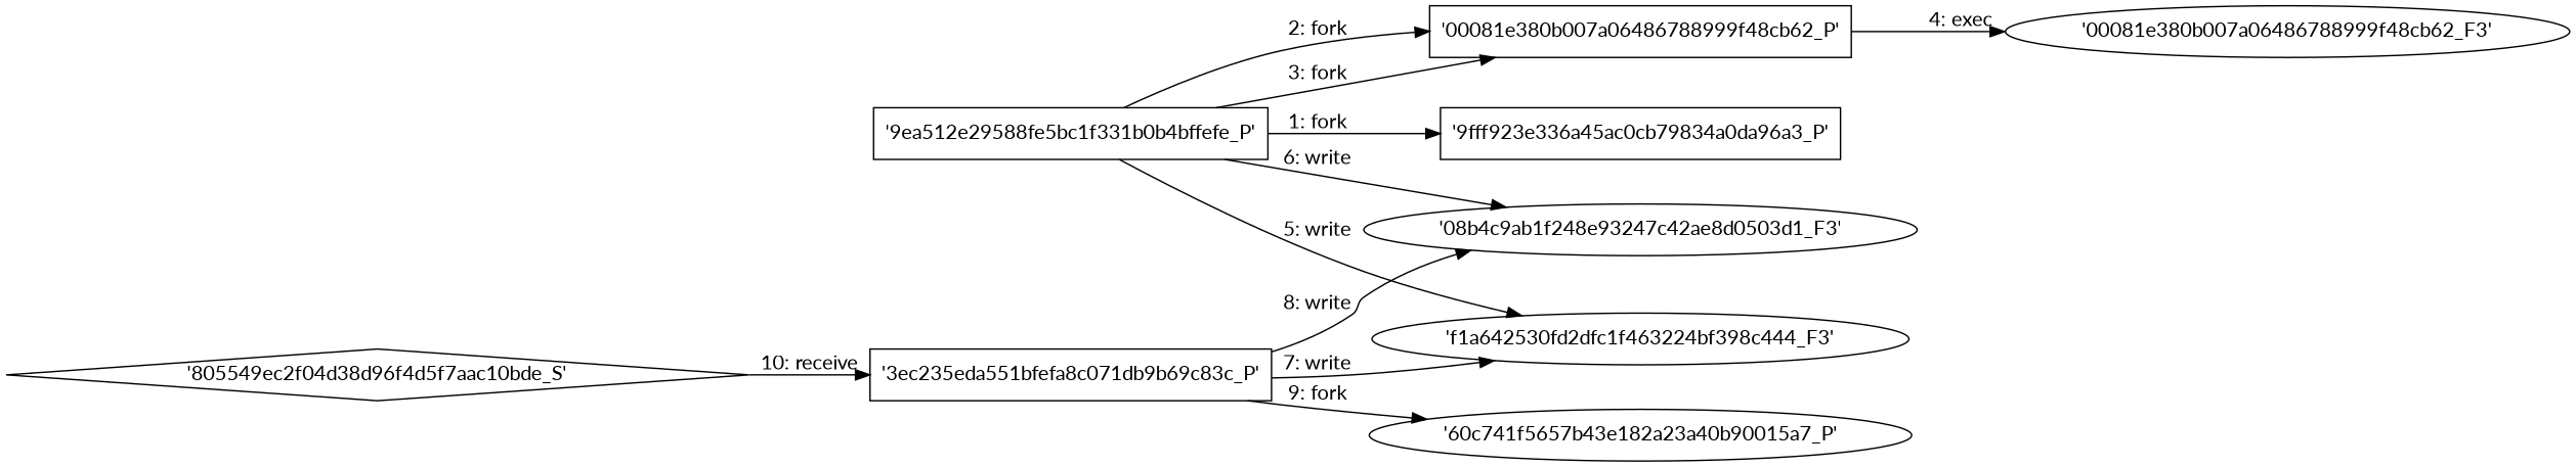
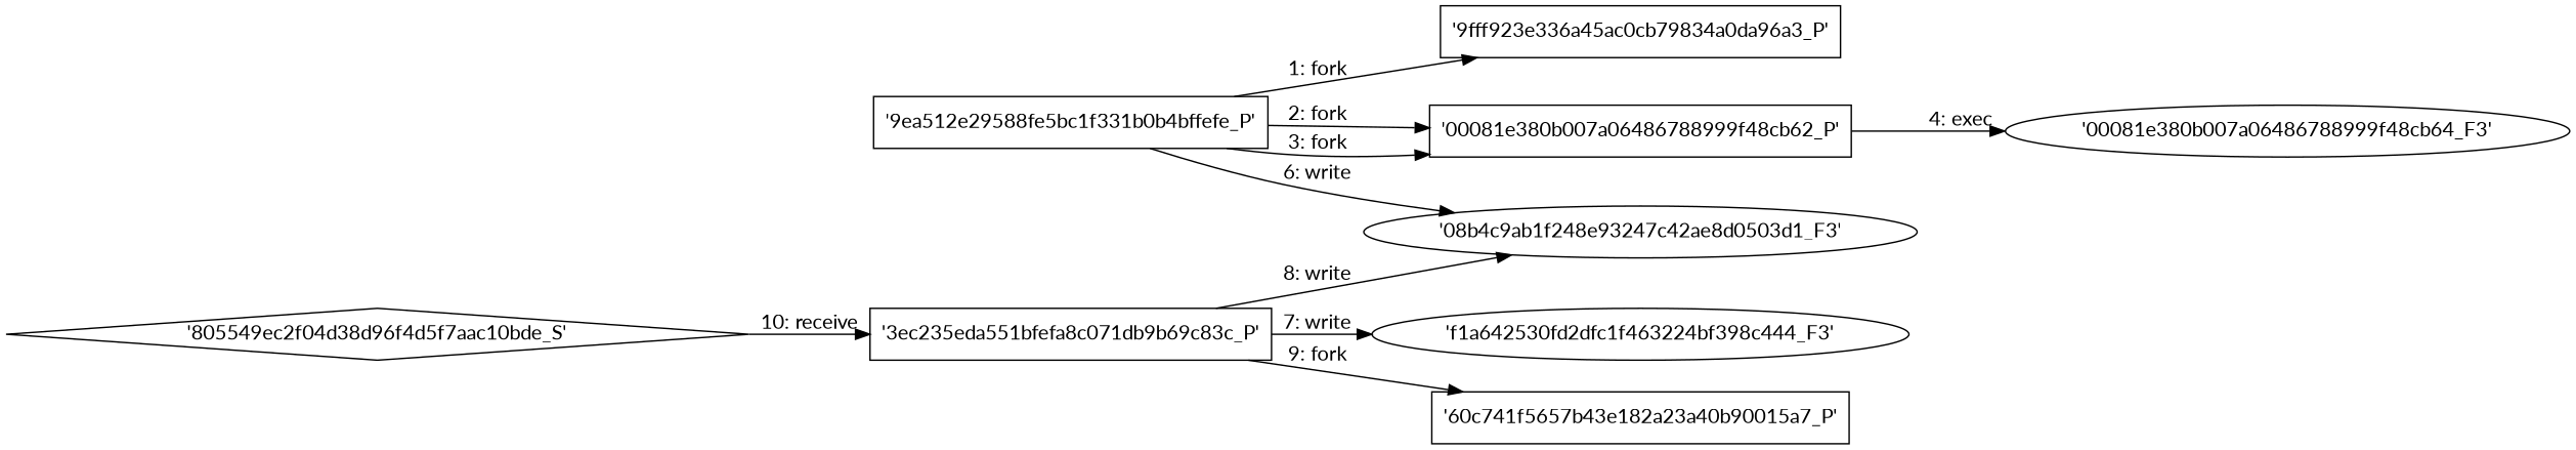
  digraph {
    engine=neato
    fixedsize=false
    fontname=Lato
    fontsize=10
    nodesep=0.3
    rankdir=LR
    ranksep=0
    splines=true
    node [fontname=Lato node_type=Process shape=box]
    edge [fontname=Lato]
    n1 [label="'9fff923e336a45ac0cb79834a0da96a3_P'"]
    "'9ea512e29588fe5bc1f331b0b4bffefe_P'"
    "'00081e380b007a06486788999f48cb62_P'"
    "'f1a642530fd2dfc1f463224bf398c444_F3'" [node_type=file shape=ellipse]
    "'08b4c9ab1f248e93247c42ae8d0503d1_F3'" [node_type=file shape=ellipse]
-   "'00081e380b007a06486788999f48cb62_F3'" [node_type=File shape=ellipse]
+   "'00081e380b007a06486788999f48cb62_F3'" [node_type=File shape=ellipse label="'00081e380b007a06486788999f48cb64_F3'"]
    "'3ec235eda551bfefa8c071db9b69c83c_P'"
-   "'60c741f5657b43e182a23a40b90015a7_P'" [shape=ellipse]
+   "'60c741f5657b43e182a23a40b90015a7_P'"
    n9 [label="'805549ec2f04d38d96f4d5f7aac10bde_S'" node_type=Socket shape=diamond]
    "'9ea512e29588fe5bc1f331b0b4bffefe_P'" -> n1 [label="1: fork"]
    "'9ea512e29588fe5bc1f331b0b4bffefe_P'" -> "'00081e380b007a06486788999f48cb62_P'" [label="2: fork"]
    "'9ea512e29588fe5bc1f331b0b4bffefe_P'" -> "'00081e380b007a06486788999f48cb62_P'" [label="3: fork"]
-   "'9ea512e29588fe5bc1f331b0b4bffefe_P'" -> "'f1a642530fd2dfc1f463224bf398c444_F3'" [label="5: write"]
    "'9ea512e29588fe5bc1f331b0b4bffefe_P'" -> "'08b4c9ab1f248e93247c42ae8d0503d1_F3'" [label="6: write"]
    "'00081e380b007a06486788999f48cb62_P'" -> "'00081e380b007a06486788999f48cb62_F3'" [label="4: exec"]
    "'3ec235eda551bfefa8c071db9b69c83c_P'" -> "'f1a642530fd2dfc1f463224bf398c444_F3'" [label="7: write"]
    "'3ec235eda551bfefa8c071db9b69c83c_P'" -> "'08b4c9ab1f248e93247c42ae8d0503d1_F3'" [label="8: write"]
    "'3ec235eda551bfefa8c071db9b69c83c_P'" -> "'60c741f5657b43e182a23a40b90015a7_P'" [label="9: fork"]
    n9 -> "'3ec235eda551bfefa8c071db9b69c83c_P'" [label="10: receive"]
  }
